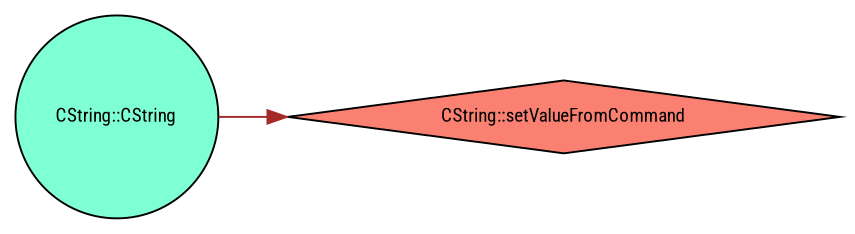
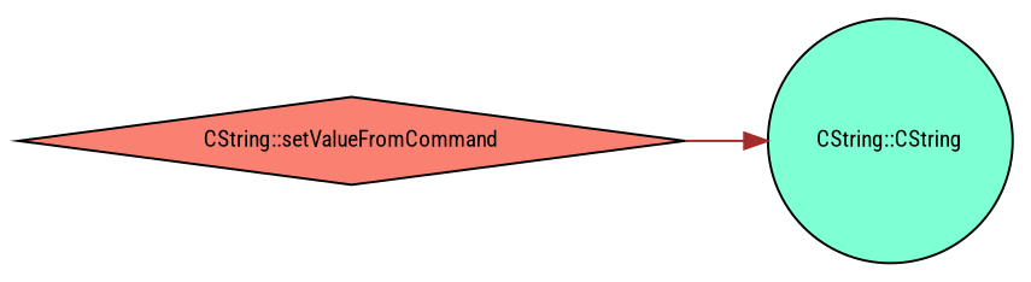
  digraph {
    rankdir=LR
    fontname="Roboto Condensed"
    node [color=black fontname="Roboto Condensed" fontsize=10 style=filled]
    n1 [fillcolor=aquamarine fontcolor=black height=0.2 label="CString::CString" shape=circle width=0.4]
    n2 [fillcolor=salmon height=0.2 label="CString::setValueFromCommand" shape=diamond width=0.4]
-   n1 -> n2 [color=brown fontname="Roboto Condensed" fontsize=10 labelfontname=Helvetica labelfontsize=10 style=solid]
+   n2 -> n1 [color=brown fontname="Roboto Condensed" fontsize=10 labelfontname=Helvetica labelfontsize=10 style=solid]
  }
